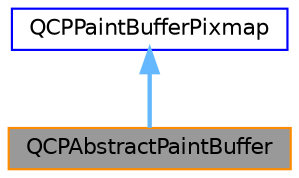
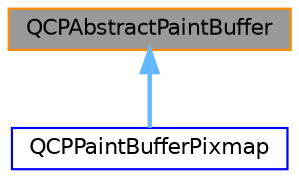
  digraph {
    node [fontname=Helvetica fontsize=10 shape=box style=filled]
    n1 [color=darkorange fillcolor=grey60 fontcolor=black height=0.2 label=QCPAbstractPaintBuffer width=0.4]
    n2 [color=blue fillcolor=white height=0.2 label=QCPPaintBufferPixmap width=0.4]
-   n2 -> n1 [color=steelblue1 dir=back fontname=Helvetica fontsize=10 labelfontname=Helvetica labelfontsize=10 style=bold]
+   n1 -> n2 [color=steelblue1 dir=back fontname=Helvetica fontsize=10 labelfontname=Helvetica labelfontsize=10 style=bold]
  }
